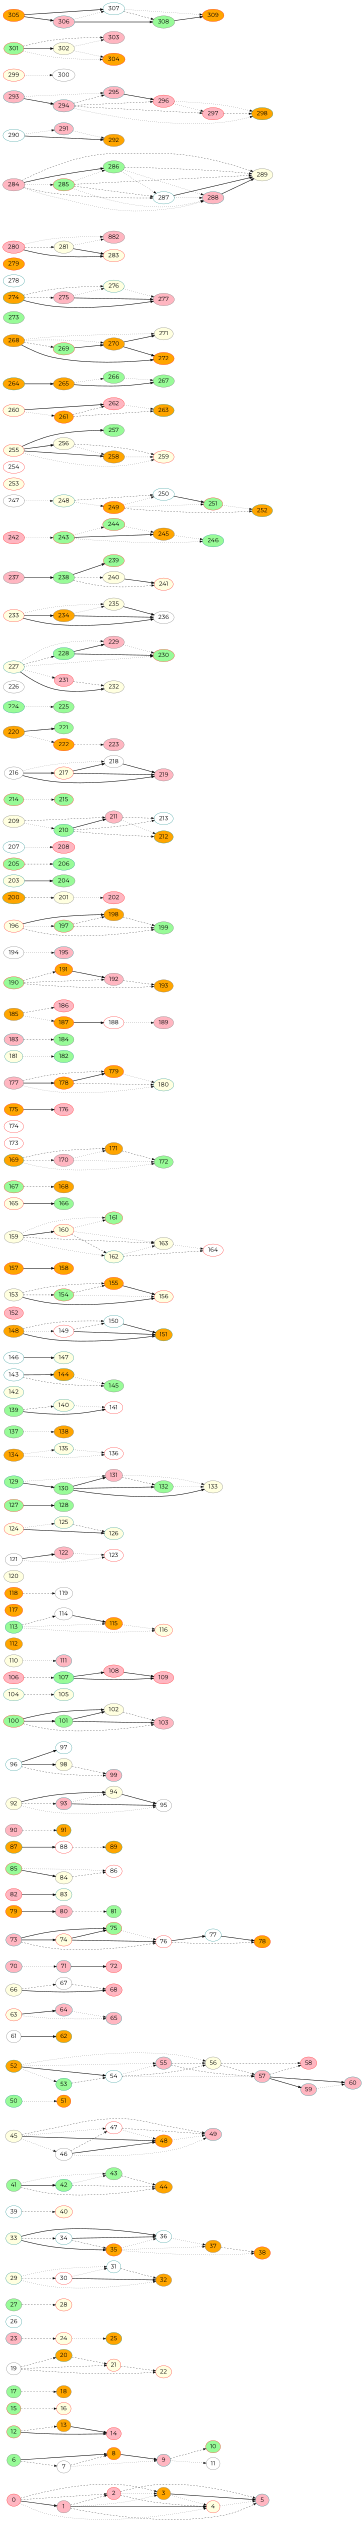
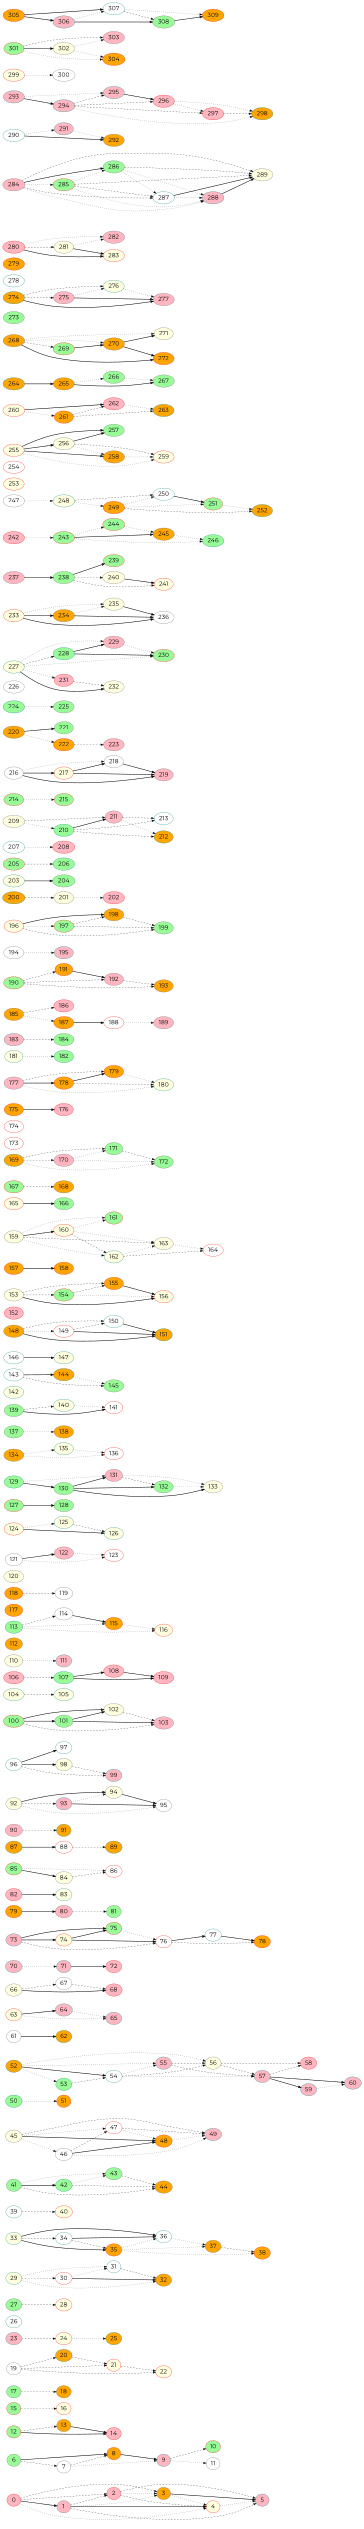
  digraph {
    fontname=Montserrat
    fontsize=24
    nodesep=.25
    rankdir=LR
    ranksep=1.5
    node [color=gray40 fillcolor=lightyellow fontname=Montserrat fontsize=24 style=filled]
    edge [fontname=Montserrat fontsize=24 style=dotted]
    0 [color=red fillcolor=lightpink]
    1 [fillcolor=lightpink]
    2 [color=red fillcolor=lightpink]
    3 [fillcolor=orange]
    4 [color=red]
    5 [color=teal fillcolor=lightpink]
    6 [fillcolor=palegreen]
    7 [fillcolor=white]
    8 [color=red fillcolor=orange]
    9 [color=teal fillcolor=lightpink]
    10 [color=red fillcolor=palegreen]
    11 [fillcolor=white]
    12 [color=red fillcolor=palegreen]
    13 [fillcolor=orange]
    14 [color=red fillcolor=lightpink]
    15 [color=red fillcolor=palegreen]
    16 [color=red]
    17 [fillcolor=palegreen]
    18 [fillcolor=orange]
    19 [fillcolor=white]
    20 [color=teal fillcolor=orange]
    21 [color=red]
    22 [color=red]
    23 [color=teal fillcolor=lightpink]
    24 [color=red]
    25 [color=teal fillcolor=orange]
    26 [color=teal fillcolor=white]
    27 [fillcolor=palegreen]
    28 [color=red]
    29 [color=teal]
    30 [color=red fillcolor=white]
    31 [color=teal fillcolor=white]
    32 [fillcolor=orange]
    33 [color=teal]
    34 [color=teal fillcolor=white]
    35 [color=red fillcolor=orange]
    36 [color=teal fillcolor=white]
    37 [fillcolor=orange]
    38 [color=red fillcolor=orange]
    39 [color=teal fillcolor=white]
    40 [color=red]
    41 [fillcolor=palegreen]
    42 [color=teal fillcolor=palegreen]
    43 [fillcolor=palegreen]
    44 [fillcolor=orange]
    46 [fillcolor=white]
    45
    47 [color=red fillcolor=white]
    48 [color=red fillcolor=orange]
    49 [color=teal fillcolor=lightpink]
    50 [color=teal fillcolor=palegreen]
    51 [color=red fillcolor=orange]
    52 [color=teal fillcolor=orange]
    53 [color=teal fillcolor=palegreen]
    54 [color=teal fillcolor=white]
    55 [color=teal fillcolor=lightpink]
    56
    57 [color=teal fillcolor=lightpink]
    58 [color=red fillcolor=lightpink]
    59 [color=teal fillcolor=lightpink]
    60 [color=teal fillcolor=lightpink]
    61 [fillcolor=white]
    62 [color=teal fillcolor=orange]
    63 [color=red]
    64 [color=teal fillcolor=lightpink]
    65 [color=teal fillcolor=lightpink]
    67 [fillcolor=white]
    66
    68 [color=red fillcolor=lightpink]
    70 [color=teal fillcolor=lightpink]
    71 [color=teal fillcolor=lightpink]
    72 [color=red fillcolor=lightpink]
    73 [color=teal fillcolor=lightpink]
    74 [color=red]
    75 [color=red fillcolor=palegreen]
    76 [color=red fillcolor=white]
    77 [color=teal fillcolor=white]
    78 [color=red fillcolor=orange]
    79 [color=red fillcolor=orange]
    80 [fillcolor=lightpink]
    81 [fillcolor=palegreen]
    82 [color=red fillcolor=lightpink]
    83 [color=teal]
    86 [color=red fillcolor=white]
    84
    85 [color=red fillcolor=palegreen]
    87 [color=teal fillcolor=orange]
    88 [color=red fillcolor=white]
    89 [color=teal fillcolor=orange]
    90 [fillcolor=lightpink]
    91 [color=teal fillcolor=orange]
    93 [color=teal fillcolor=lightpink]
    92
    94
    95 [fillcolor=white]
    96 [color=teal fillcolor=white]
    97 [color=teal fillcolor=white]
    98
    99 [color=teal fillcolor=lightpink]
    100 [color=red fillcolor=palegreen]
    101 [fillcolor=palegreen]
    102
    103 [fillcolor=lightpink]
    104 [color=teal]
    105 [color=teal]
    106 [color=red fillcolor=lightpink]
    107 [color=teal fillcolor=palegreen]
    108 [color=red fillcolor=lightpink]
    109 [color=red fillcolor=lightpink]
    111 [color=teal fillcolor=lightpink]
    110
    112 [fillcolor=orange]
    113 [color=teal fillcolor=palegreen]
    114 [fillcolor=white]
    115 [color=red fillcolor=orange]
    116 [color=red]
    117 [color=red fillcolor=orange]
    118 [color=red fillcolor=orange]
    119 [fillcolor=white]
    120
    121 [fillcolor=white]
    122 [fillcolor=lightpink]
    123 [color=red fillcolor=white]
    124 [color=red]
    125 [color=teal]
    126 [color=teal]
    127 [color=red fillcolor=palegreen]
    128 [fillcolor=palegreen]
    129 [color=teal fillcolor=palegreen]
    130 [fillcolor=palegreen]
    131 [fillcolor=lightpink]
    132 [fillcolor=palegreen]
    133
    134 [fillcolor=orange]
    135 [color=teal]
    136 [color=red fillcolor=white]
    137 [fillcolor=palegreen]
    138 [fillcolor=orange]
    139 [fillcolor=palegreen]
    140 [color=teal]
    141 [color=red fillcolor=white]
    142 [color=teal]
    143 [color=teal fillcolor=white]
    144 [color=teal fillcolor=orange]
    145 [fillcolor=palegreen]
    146 [color=teal fillcolor=white]
    147 [color=teal]
    148 [fillcolor=orange]
    149 [color=red fillcolor=white]
    150 [color=teal fillcolor=white]
    151 [color=teal fillcolor=orange]
    152 [color=red fillcolor=lightpink]
    154 [color=red fillcolor=palegreen]
    153
    155 [color=red fillcolor=orange]
    156 [color=red]
    157 [color=red fillcolor=orange]
    158 [color=red fillcolor=orange]
    160 [color=red]
    159
    161 [color=red fillcolor=palegreen]
    162 [color=teal]
    163
    164 [color=red fillcolor=white]
    165 [color=red]
    166 [fillcolor=palegreen]
    167 [color=red fillcolor=palegreen]
    168 [fillcolor=orange]
    169 [color=teal fillcolor=orange]
    170 [fillcolor=lightpink]
-   171 [fillcolor=orange]
+   171 [fillcolor=palegreen]
    172 [fillcolor=palegreen]
    173 [color=red fillcolor=white]
    174 [color=red fillcolor=white]
    175 [color=red fillcolor=orange]
    176 [color=red fillcolor=lightpink]
    177 [fillcolor=lightpink]
    178 [color=red fillcolor=orange]
    179 [color=red fillcolor=orange]
    180 [color=teal]
    181 [color=teal]
    182 [color=teal fillcolor=palegreen]
    183 [color=teal fillcolor=lightpink]
    184 [fillcolor=palegreen]
    185 [fillcolor=orange]
    186 [color=red fillcolor=lightpink]
    187 [color=red fillcolor=orange]
    188 [color=red fillcolor=white]
    189 [fillcolor=lightpink]
    190 [color=red fillcolor=palegreen]
    191 [color=red fillcolor=orange]
    192 [fillcolor=lightpink]
    193 [fillcolor=orange]
    194 [fillcolor=white]
    195 [color=teal fillcolor=lightpink]
    196 [color=red]
    197 [color=red fillcolor=palegreen]
    198 [fillcolor=orange]
    199 [fillcolor=palegreen]
    200 [color=teal fillcolor=orange]
    201
    202 [color=red fillcolor=lightpink]
    203 [color=teal]
    204 [fillcolor=palegreen]
    205 [color=red fillcolor=palegreen]
    206 [color=teal fillcolor=palegreen]
    207 [color=teal fillcolor=white]
    208 [color=red fillcolor=lightpink]
    210 [color=teal fillcolor=palegreen]
    209
    211 [fillcolor=lightpink]
    212 [color=teal fillcolor=orange]
    213 [color=teal fillcolor=white]
    214 [color=red fillcolor=palegreen]
    215 [color=red fillcolor=palegreen]
    216 [fillcolor=white]
    217 [color=red]
    218 [fillcolor=white]
    219 [fillcolor=lightpink]
    220 [fillcolor=orange]
    221 [fillcolor=palegreen]
    222 [color=red fillcolor=orange]
    223 [fillcolor=lightpink]
    224 [color=teal fillcolor=palegreen]
    225 [fillcolor=palegreen]
    226 [fillcolor=white]
    227 [color=teal]
    228 [color=teal fillcolor=palegreen]
    229 [fillcolor=lightpink]
    230 [color=red fillcolor=palegreen]
    231 [color=red fillcolor=lightpink]
    232
    233 [color=red]
    234 [fillcolor=orange]
    235
    236 [fillcolor=white]
    237 [fillcolor=lightpink]
    238 [fillcolor=palegreen]
    239 [color=red fillcolor=palegreen]
    240
    241 [color=red]
    242 [color=red fillcolor=lightpink]
    243 [color=red fillcolor=palegreen]
    244 [color=red fillcolor=palegreen]
    245 [fillcolor=orange]
    246 [color=teal fillcolor=palegreen]
    247 [fillcolor=white]
    248 [color=teal]
    249 [color=red fillcolor=orange]
    250 [color=teal fillcolor=white]
    251 [color=red fillcolor=palegreen]
    252 [color=teal fillcolor=orange]
    253 [color=red]
    254 [color=red fillcolor=white]
    255 [color=red]
    256
    257 [fillcolor=palegreen]
    258 [fillcolor=orange]
    259 [color=red]
    260 [color=red]
    261 [color=red fillcolor=orange]
    262 [color=red fillcolor=lightpink]
    263 [color=teal fillcolor=orange]
    264 [color=teal fillcolor=orange]
    265 [fillcolor=orange]
    266 [fillcolor=palegreen]
    267 [fillcolor=palegreen]
    268 [fillcolor=orange]
    269 [color=red fillcolor=palegreen]
    270 [fillcolor=orange]
    271
    272 [color=red fillcolor=orange]
    273 [fillcolor=palegreen]
    274 [color=teal fillcolor=orange]
    275 [fillcolor=lightpink]
    276 [color=teal]
    277 [fillcolor=lightpink]
    278 [color=teal fillcolor=white]
    279 [color=red fillcolor=orange]
    280 [color=red fillcolor=lightpink]
    281
-   282 [fillcolor=lightpink label=882]
+   282 [fillcolor=lightpink]
    283 [color=red]
    284 [fillcolor=lightpink]
    285 [color=red fillcolor=palegreen]
    286 [fillcolor=palegreen]
    287 [color=teal fillcolor=white]
    288 [color=teal fillcolor=lightpink]
    289
    290 [color=teal fillcolor=white]
    291 [color=teal fillcolor=lightpink]
    292 [fillcolor=orange]
    293 [color=teal fillcolor=lightpink]
    294 [color=teal fillcolor=lightpink]
    295 [color=teal fillcolor=lightpink]
    296 [color=red fillcolor=lightpink]
    297 [color=red fillcolor=lightpink]
    298 [color=teal fillcolor=orange]
    299 [color=red]
    300 [fillcolor=white]
    301 [color=red fillcolor=palegreen]
    302
    303 [fillcolor=lightpink]
    304 [color=red fillcolor=orange]
    305 [color=red fillcolor=orange]
    306 [color=teal fillcolor=lightpink]
    307 [color=teal fillcolor=white]
    308 [fillcolor=palegreen]
    309 [color=red fillcolor=orange]
    0 -> 1 [style=bold]
    0 -> 2 [style=dashed]
    0 -> 3 [style=dashed]
    0 -> 4
    1 -> 2 [style=dashed]
    1 -> 3
    1 -> 4 [style=bold]
    1 -> 5 [style=dashed]
    2 -> 3
    2 -> 4 [style=dashed]
    2 -> 5 [style=dashed]
    3 -> 4
    3 -> 5 [style=bold]
    4 -> 5
    6 -> 7 [style=dashed]
    6 -> 8 [style=bold]
    7 -> 8 [style=dashed]
    7 -> 9
    8 -> 9 [style=bold]
    9 -> 10 [style=dashed]
    9 -> 11
    12 -> 13 [style=dashed]
    12 -> 14 [style=bold]
    13 -> 14 [style=bold]
    15 -> 16 [style=dashed]
    17 -> 18 [style=dashed]
    19 -> 20 [style=dashed]
    19 -> 21 [style=dashed]
    19 -> 22 [style=dashed]
    20 -> 21 [style=dashed]
    21 -> 22 [style=dashed]
    23 -> 24 [style=dashed]
    24 -> 25
    27 -> 28 [style=dashed]
    29 -> 30 [style=dashed]
    29 -> 31
    29 -> 32
    30 -> 31
    30 -> 32 [style=bold]
    31 -> 32 [style=dashed]
    33 -> 34 [style=dashed]
    33 -> 35 [style=bold]
    33 -> 36 [style=bold]
    34 -> 35 [style=dashed]
    34 -> 36 [style=bold]
    35 -> 36
    35 -> 37
    35 -> 38
    36 -> 37
    37 -> 38 [style=dashed]
    39 -> 40 [style=dashed]
    41 -> 42 [style=bold]
    41 -> 43
    41 -> 44 [style=dashed]
    42 -> 43
    42 -> 44 [style=dashed]
    43 -> 44 [style=dashed]
    46 -> 47 [style=dashed]
    46 -> 48 [style=bold]
    46 -> 49
    45 -> 46
    45 -> 47
    45 -> 48 [style=bold]
    45 -> 49 [style=dashed]
    47 -> 48
    47 -> 49 [style=dashed]
    48 -> 49
    50 -> 51
    52 -> 53
    52 -> 54 [style=bold]
    52 -> 55
    52 -> 56
    53 -> 54 [style=dashed]
    54 -> 55
    54 -> 56 [style=dashed]
    54 -> 57
    55 -> 56 [style=dashed]
    55 -> 57 [style=dashed]
    56 -> 57 [style=dashed]
    56 -> 58 [style=dashed]
    57 -> 58 [style=dashed]
    57 -> 59 [style=bold]
    57 -> 60 [style=bold]
    59 -> 60
    61 -> 62 [style=bold]
    63 -> 64 [style=bold]
    63 -> 65
    64 -> 65
    67 -> 68 [style=dashed]
    66 -> 67 [style=dashed]
    66 -> 68 [style=bold]
    70 -> 71
    71 -> 72 [style=bold]
    73 -> 74 [style=bold]
    73 -> 75 [style=bold]
    73 -> 76 [style=dashed]
    74 -> 75 [style=bold]
    74 -> 76 [style=bold]
    75 -> 76
    76 -> 77 [style=bold]
    76 -> 78 [style=dashed]
    77 -> 78 [style=bold]
    79 -> 80 [style=bold]
    80 -> 81 [style=dashed]
    82 -> 83 [style=bold]
    84 -> 86 [style=dashed]
    85 -> 86
    85 -> 84 [style=bold]
    87 -> 88 [style=bold]
    88 -> 89 [style=dashed]
    90 -> 91 [style=dashed]
    93 -> 94
    93 -> 95 [style=bold]
    92 -> 93 [style=dashed]
    92 -> 94 [style=bold]
    92 -> 95
    94 -> 95 [style=bold]
    96 -> 97 [style=bold]
    96 -> 98 [style=bold]
    96 -> 99 [style=dashed]
    98 -> 99 [style=dashed]
    100 -> 101 [style=bold]
    100 -> 102 [style=bold]
    100 -> 103 [style=dashed]
    101 -> 102 [style=bold]
    101 -> 103 [style=bold]
    102 -> 103 [style=dashed]
    104 -> 105 [style=dashed]
    106 -> 107 [style=dashed]
    107 -> 108 [style=bold]
    107 -> 109 [style=bold]
    108 -> 109 [style=bold]
    110 -> 111
    113 -> 114 [style=dashed]
    113 -> 115
    113 -> 116
    114 -> 115 [style=bold]
    115 -> 116
    118 -> 119 [style=dashed]
    121 -> 122 [style=bold]
    121 -> 123
    122 -> 123
    124 -> 125
    124 -> 126 [style=bold]
    125 -> 126 [style=dashed]
    127 -> 128 [style=bold]
    129 -> 130 [style=bold]
    129 -> 131
    130 -> 131 [style=bold]
    130 -> 132 [style=bold]
    130 -> 133 [style=bold]
    131 -> 132 [style=dashed]
    131 -> 133
    132 -> 133
    134 -> 135
    134 -> 136
    135 -> 136
    137 -> 138
    139 -> 140 [style=dashed]
    139 -> 141 [style=bold]
    140 -> 141
    143 -> 144 [style=bold]
    143 -> 145 [style=dashed]
    144 -> 145
    146 -> 147 [style=bold]
    148 -> 149
    148 -> 150 [style=dashed]
    148 -> 151 [style=bold]
    149 -> 150 [style=dashed]
    149 -> 151 [style=bold]
    150 -> 151 [style=bold]
    154 -> 155 [style=dashed]
    154 -> 156
    153 -> 154 [style=dashed]
    153 -> 155 [style=dashed]
    153 -> 156 [style=bold]
    155 -> 156 [style=bold]
    157 -> 158 [style=bold]
    160 -> 161
    160 -> 162 [style=dashed]
    160 -> 163
    159 -> 160 [style=bold]
    159 -> 161
    159 -> 162
    159 -> 163 [style=dashed]
    162 -> 163
    162 -> 164 [style=dashed]
    163 -> 164
    165 -> 166 [style=bold]
    167 -> 168 [style=dashed]
    169 -> 170 [style=dashed]
    169 -> 171 [style=dashed]
    169 -> 172
    170 -> 171
    170 -> 172
    171 -> 172 [style=dashed]
    175 -> 176 [style=bold]
    177 -> 178 [style=bold]
    177 -> 179 [style=dashed]
    177 -> 180
    178 -> 179 [style=bold]
    178 -> 180 [style=dashed]
    179 -> 180
    181 -> 182
    183 -> 184 [style=dashed]
    185 -> 186 [style=dashed]
    185 -> 187
    187 -> 188 [style=bold]
    188 -> 189
    190 -> 191 [style=dashed]
    190 -> 192 [style=dashed]
    190 -> 193 [style=dashed]
    191 -> 192 [style=bold]
    192 -> 193 [style=dashed]
    194 -> 195
    196 -> 197
    196 -> 198 [style=bold]
    196 -> 199 [style=dashed]
    197 -> 198 [style=dashed]
    197 -> 199 [style=dashed]
    198 -> 199 [style=dashed]
    200 -> 201 [style=dashed]
    201 -> 202
    203 -> 204 [style=bold]
    205 -> 206 [style=dashed]
    207 -> 208
    210 -> 211 [style=bold]
    210 -> 212 [style=dashed]
    210 -> 213 [style=dashed]
    209 -> 210
    209 -> 211 [style=dashed]
    211 -> 212
    211 -> 213 [style=dashed]
    214 -> 215
    216 -> 217 [style=bold]
    216 -> 218
    216 -> 219 [style=bold]
    217 -> 218 [style=bold]
    217 -> 219 [style=bold]
    218 -> 219 [style=bold]
    220 -> 221 [style=bold]
    220 -> 222
    222 -> 223 [style=dashed]
    224 -> 225
    227 -> 228 [style=dashed]
    227 -> 229
    227 -> 230
    227 -> 231
    227 -> 232 [style=bold]
    228 -> 229 [style=bold]
    228 -> 230 [style=bold]
    229 -> 230
    231 -> 232 [style=dashed]
    233 -> 234 [style=bold]
    233 -> 235
    233 -> 236 [style=bold]
    234 -> 235
    234 -> 236 [style=bold]
    235 -> 236 [style=bold]
    237 -> 238 [style=bold]
    238 -> 239 [style=bold]
    238 -> 240 [style=dashed]
    238 -> 241 [style=dashed]
    240 -> 241 [style=bold]
    242 -> 243
    243 -> 244
    243 -> 245 [style=bold]
    243 -> 246
    244 -> 245
    245 -> 246
    247 -> 248
    248 -> 249
    248 -> 250 [style=dashed]
    249 -> 250
    249 -> 251
    249 -> 252 [style=dashed]
    250 -> 251 [style=bold]
    251 -> 252
    255 -> 256 [style=bold]
    255 -> 257 [style=bold]
    255 -> 258 [style=bold]
    255 -> 259
+   256 -> 257 [style=bold]
    256 -> 258
    256 -> 259 [style=dashed]
    258 -> 259
    260 -> 261
    260 -> 262 [style=bold]
    261 -> 262 [style=dashed]
    261 -> 263 [style=dashed]
    262 -> 263
    264 -> 265 [style=bold]
    265 -> 266
    265 -> 267 [style=bold]
    266 -> 267
    268 -> 269 [style=dashed]
    268 -> 270
    268 -> 271
    268 -> 272 [style=bold]
    269 -> 270 [style=bold]
    270 -> 271 [style=bold]
    270 -> 272 [style=bold]
    274 -> 275 [style=dashed]
    274 -> 276 [style=dashed]
    274 -> 277 [style=bold]
    275 -> 276
    275 -> 277 [style=bold]
    276 -> 277
    280 -> 281 [style=dashed]
    280 -> 282
    280 -> 283 [style=bold]
    281 -> 282
    281 -> 283 [style=bold]
    284 -> 285
    284 -> 286 [style=bold]
    284 -> 287 [style=dashed]
    284 -> 288
    284 -> 289 [style=dashed]
    285 -> 286
    285 -> 287 [style=dashed]
    285 -> 288
    285 -> 289 [style=dashed]
    286 -> 287
    286 -> 288
    286 -> 289 [style=dashed]
    287 -> 288
    287 -> 289 [style=bold]
    288 -> 289 [style=bold]
    290 -> 291
    290 -> 292 [style=bold]
    291 -> 292
    293 -> 294 [style=bold]
    293 -> 295
    294 -> 295 [style=dashed]
    294 -> 296 [style=dashed]
    294 -> 297 [style=dashed]
    294 -> 298
    295 -> 296 [style=bold]
    296 -> 297
    296 -> 298
    297 -> 298 [style=dashed]
    299 -> 300
    301 -> 302 [style=bold]
    301 -> 303 [style=dashed]
    301 -> 304
    302 -> 303
    302 -> 304
    305 -> 306 [style=bold]
    305 -> 307 [style=bold]
    306 -> 307
    306 -> 308 [style=bold]
    307 -> 308 [style=dashed]
    307 -> 309
    308 -> 309 [style=bold]
  }
